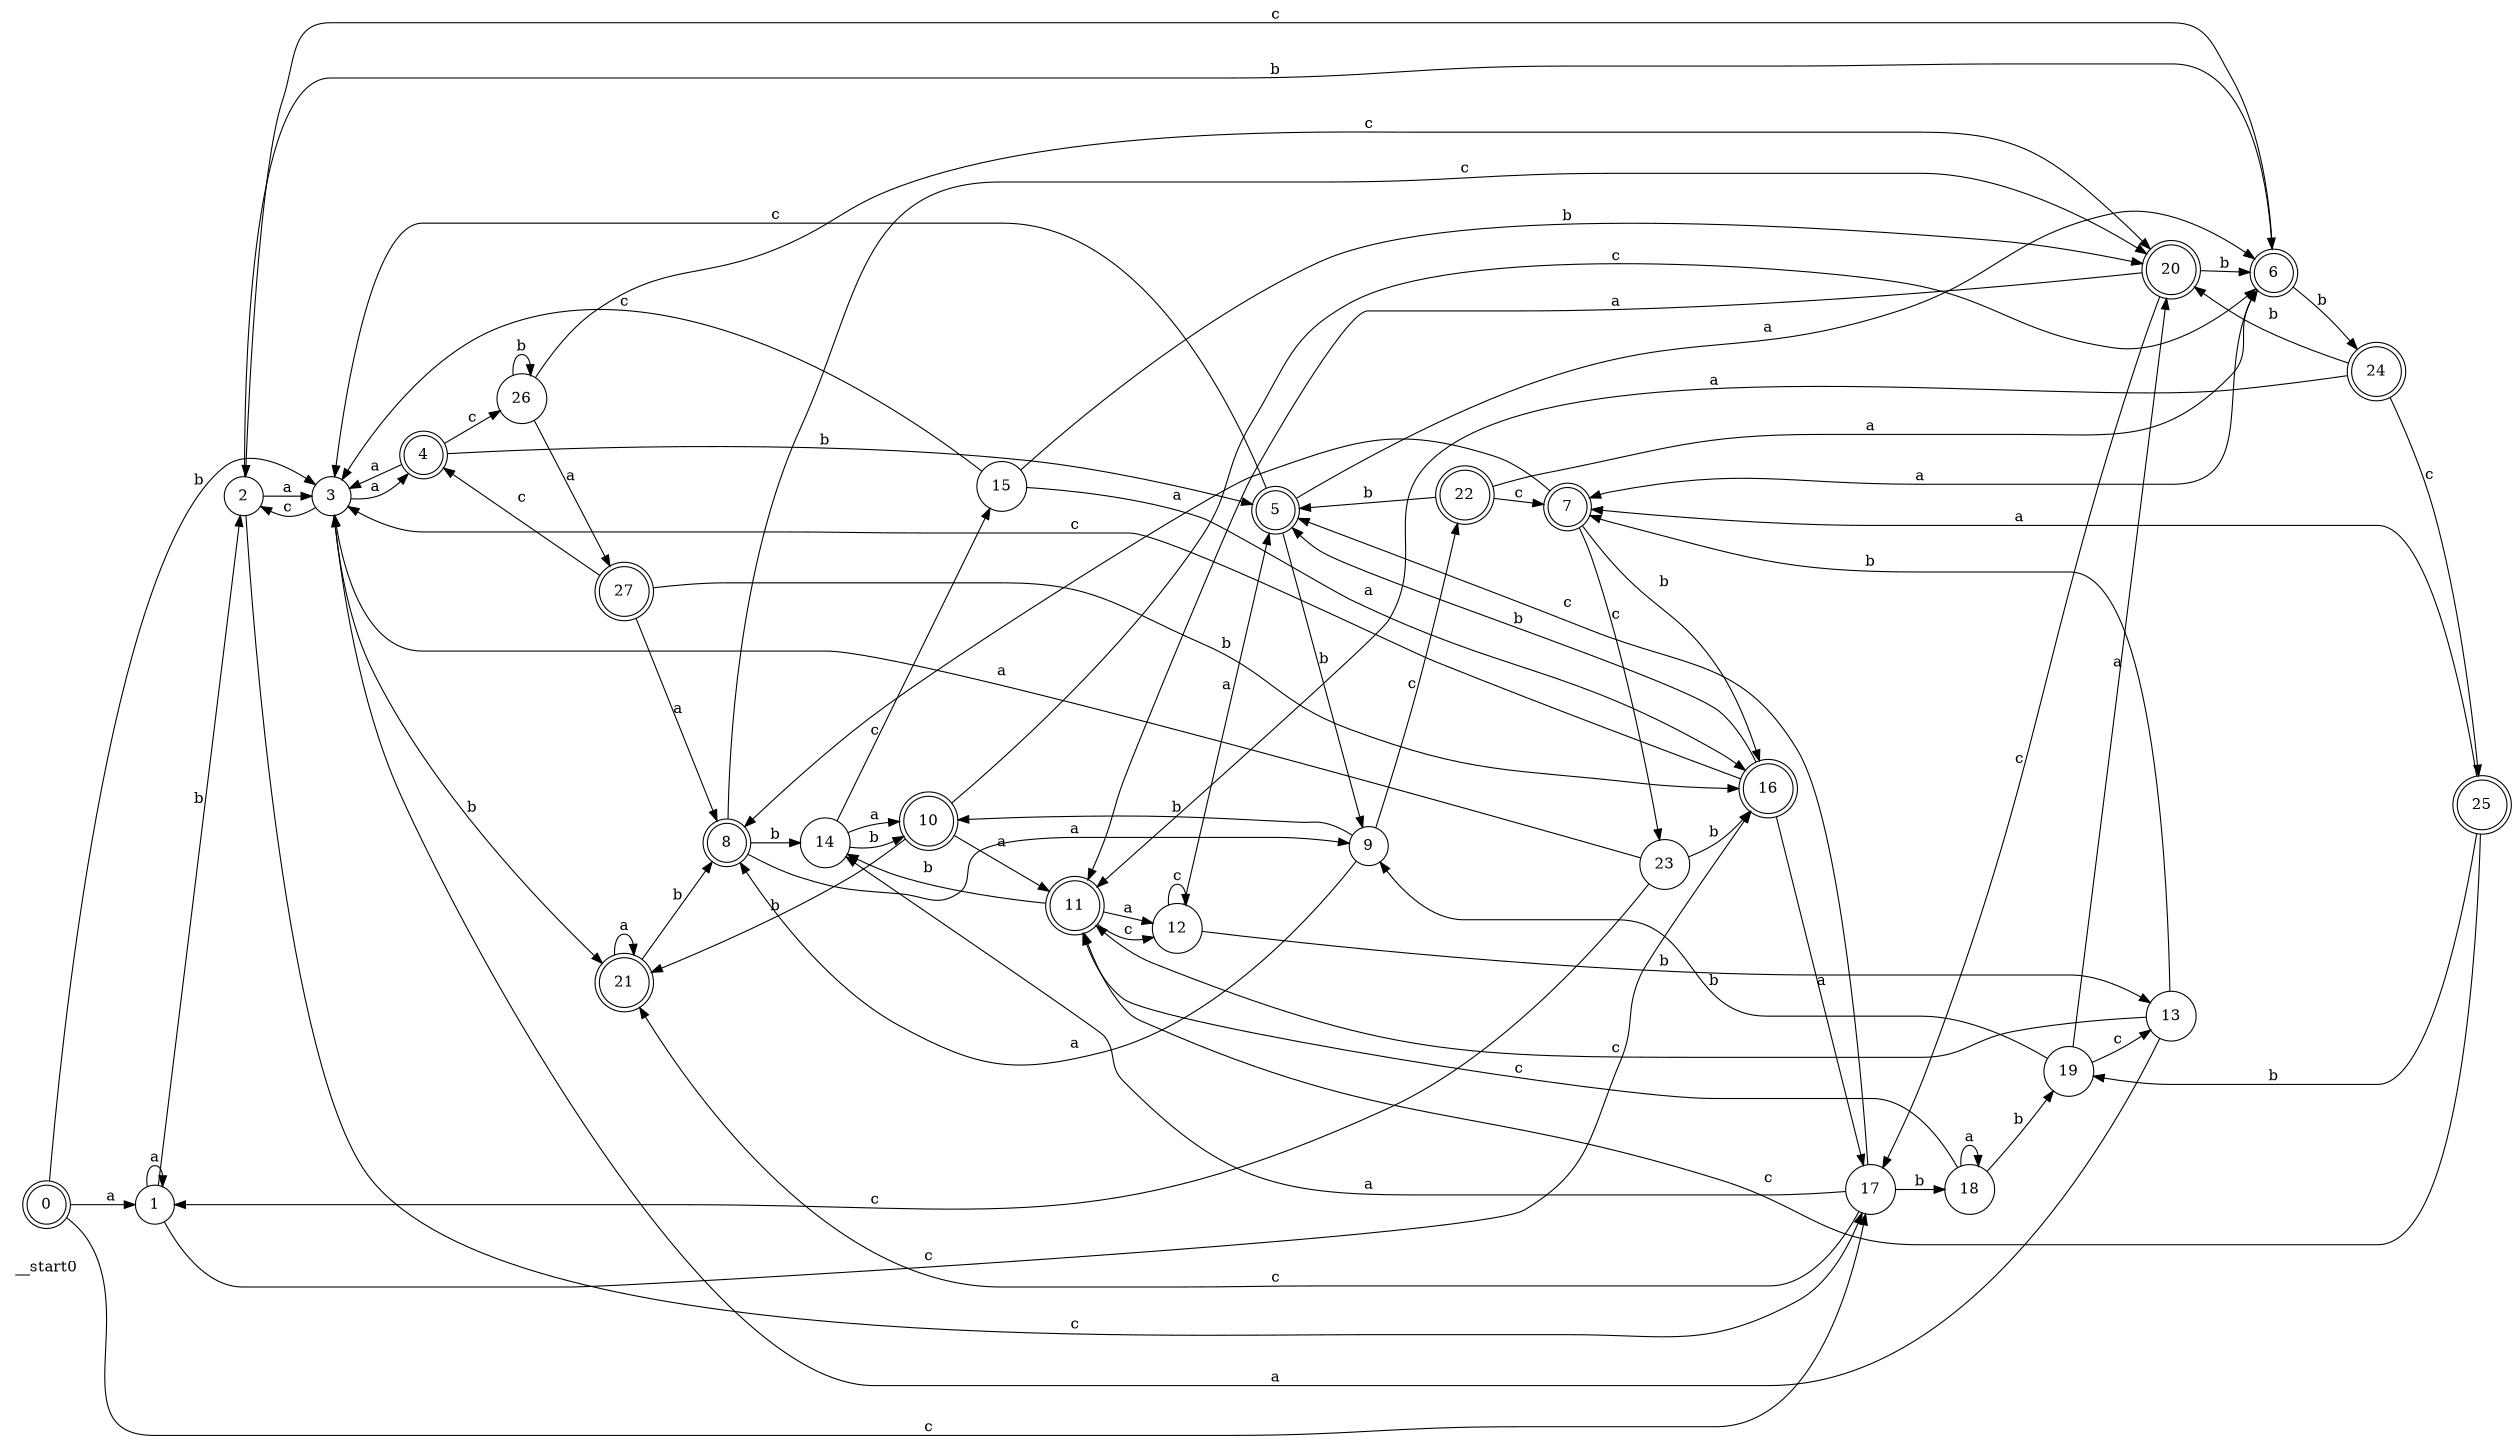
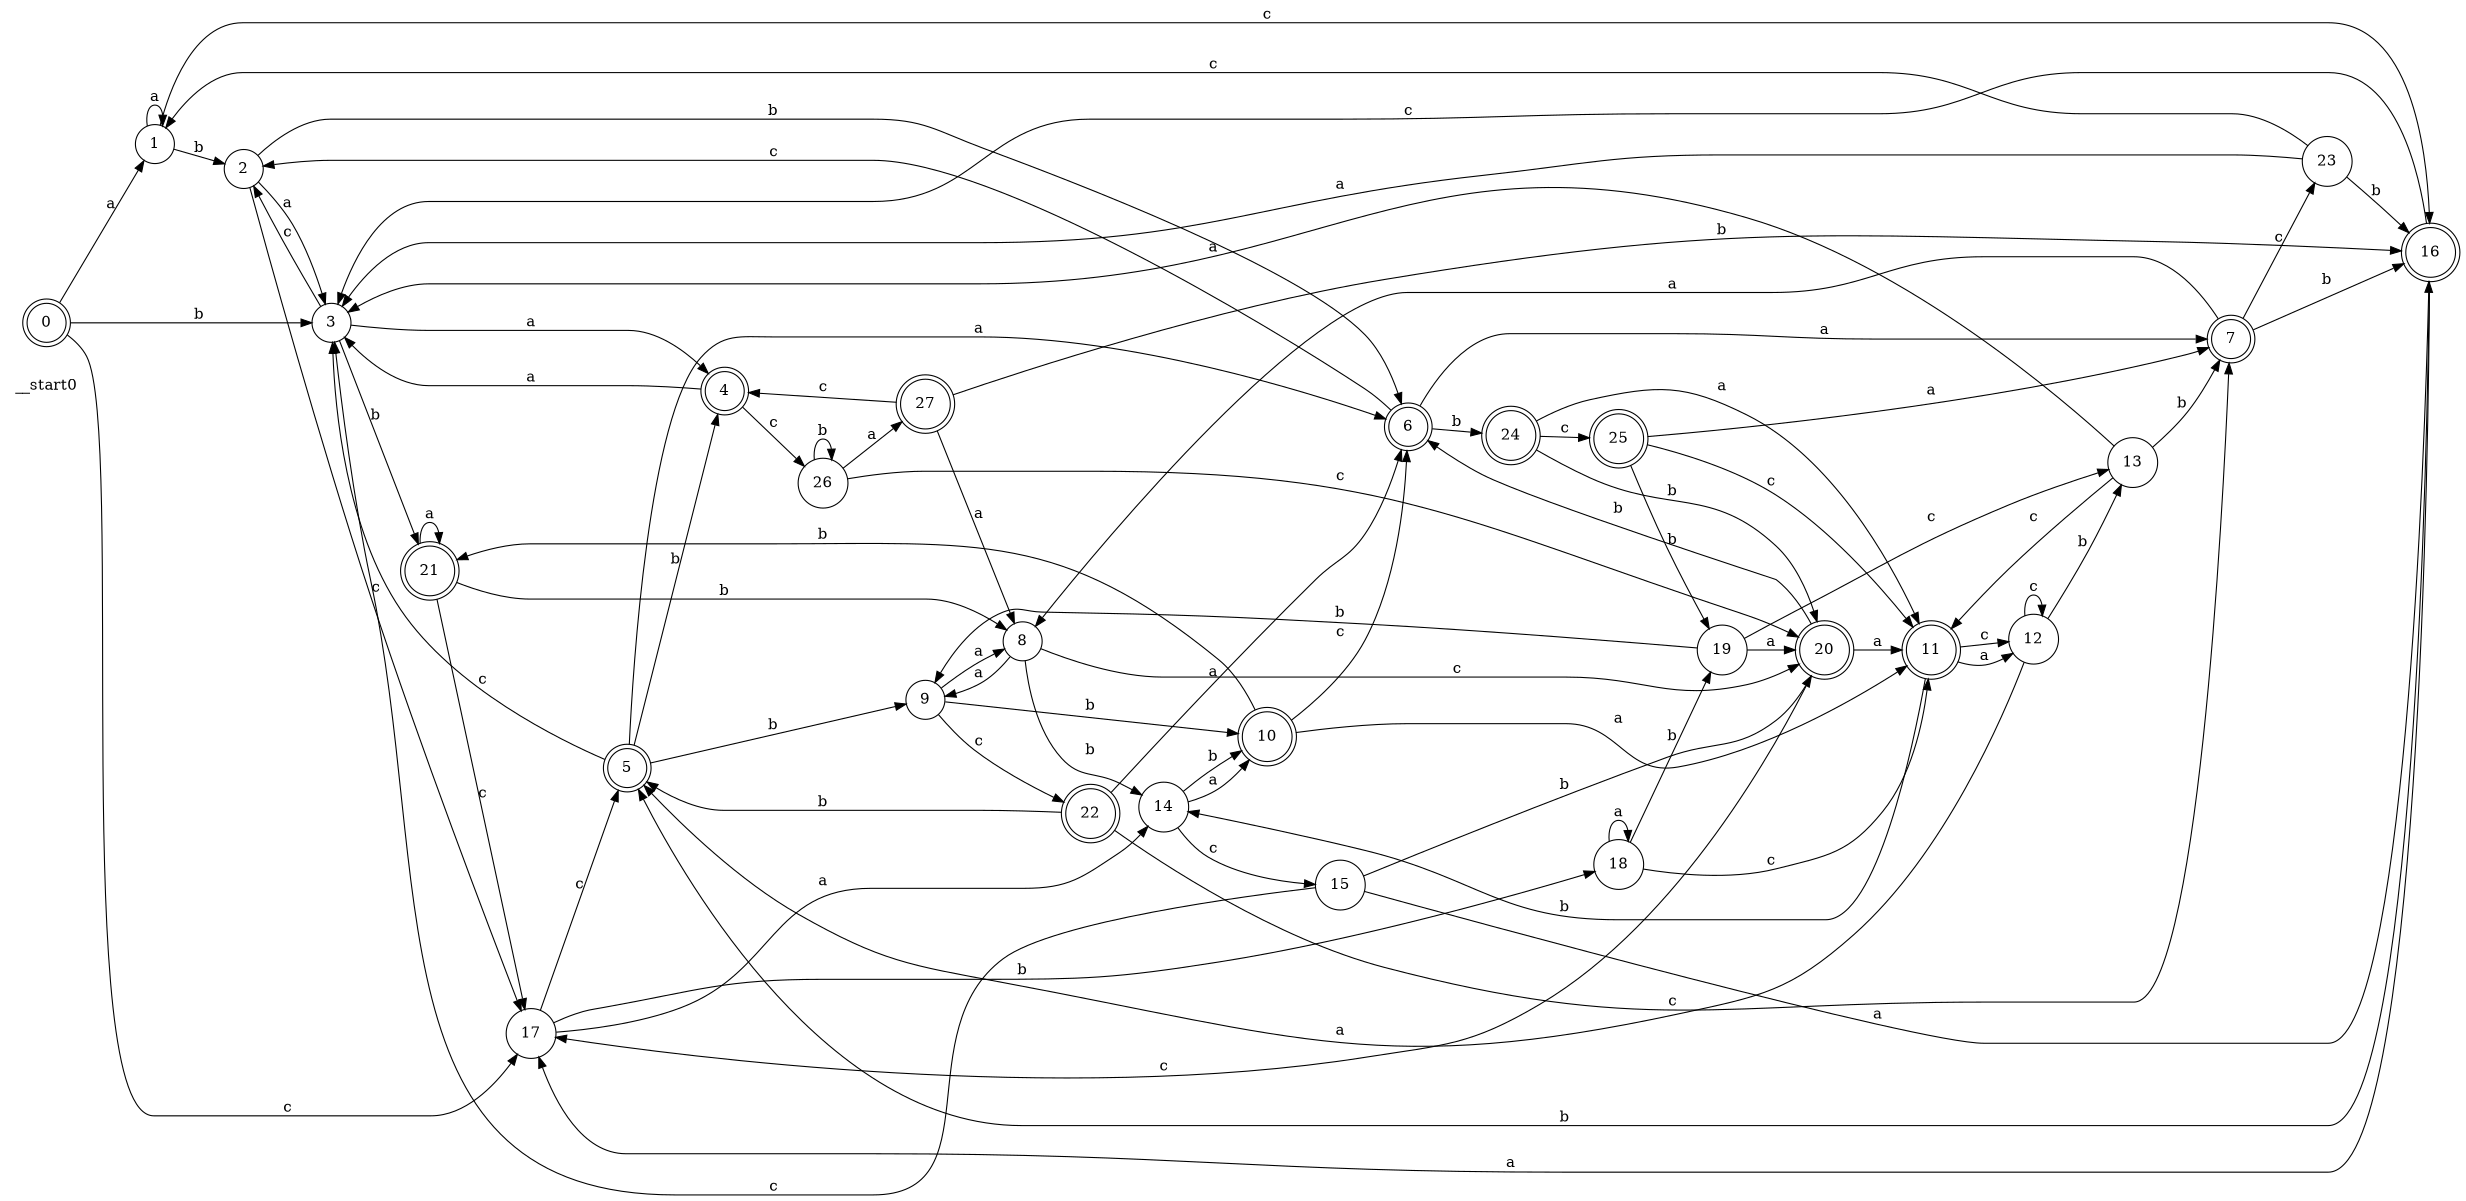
  digraph {
    rankdir=LR
    node [shape=doublecircle color=black fillcolor=white style="rounded,filled"]
    __start0 [shape=none color="" fillcolor="" style=""]
    n2 [label=0]
    n3 [label=1 shape=circle style=filled]
    n4 [label=3 shape=circle style=filled]
    n5 [label=17 shape=circle style=filled]
    n6 [label=2 shape=circle style=filled]
    n7 [label=16]
    n8 [label=4]
    n9 [label=21]
    n10 [label=5]
    n11 [label=14 shape=circle style=filled]
    n12 [label=18 shape=circle style=filled]
    n13 [label=6]
    n14 [label=7]
    n15 [label=24]
    n16 [label=26 shape=circle style=filled]
-   n17 [label=8 style=filled]
+   n17 [label=8 shape=circle style=filled]
    n18 [label=9 shape=circle style=filled]
    n19 [label=20]
    n20 [label=27]
    n21 [label=10]
    n22 [label=22]
    n23 [label=23 shape=circle style=filled]
    n24 [label=11]
    n25 [label=25]
    n26 [label=15 shape=circle style=filled]
    n27 [label=12 shape=circle style=filled]
    n28 [label=13 shape=circle style=filled]
    n29 [label=19 shape=circle style=filled]
    n2 -> n3 [label=a]
    n2 -> n4 [label=b]
    n2 -> n5 [label=c]
    n3 -> n3 [label=a]
    n3 -> n6 [label=b]
    n3 -> n7 [label=c]
    n4 -> n6 [label=c]
    n4 -> n8 [label=a]
    n4 -> n9 [label=b]
    n5 -> n10 [label=c]
    n5 -> n11 [label=a]
    n5 -> n12 [label=b]
    n6 -> n4 [label=a]
    n6 -> n5 [label=c]
    n6 -> n13 [label=b]
    n7 -> n4 [label=c]
    n7 -> n5 [label=a]
    n7 -> n10 [label=b]
    n8 -> n4 [label=a]
-   n8 -> n10 [label=b]
+   n10 -> n8 [label=b]
    n8 -> n16 [label=c]
-   n5 -> n9 [label=c]
+   n9 -> n5 [label=c]
    n9 -> n9 [label=a]
    n9 -> n17 [label=b]
    n10 -> n4 [label=c]
    n10 -> n13 [label=a]
    n10 -> n18 [label=b]
    n11 -> n21 [label=a]
    n11 -> n21 [label=b]
    n11 -> n26 [label=c]
    n12 -> n12 [label=a]
    n12 -> n24 [label=c]
    n12 -> n29 [label=b]
    n13 -> n6 [label=c]
    n13 -> n14 [label=a]
    n13 -> n15 [label=b]
    n14 -> n7 [label=b]
    n14 -> n17 [label=a]
    n14 -> n23 [label=c]
    n15 -> n19 [label=b]
    n15 -> n24 [label=a]
    n15 -> n25 [label=c]
    n16 -> n16 [label=b]
    n16 -> n19 [label=c]
    n16 -> n20 [label=a]
    n17 -> n11 [label=b]
    n17 -> n18 [label=a]
    n17 -> n19 [label=c]
    n18 -> n17 [label=a]
    n18 -> n21 [label=b]
    n18 -> n22 [label=c]
    n19 -> n5 [label=c]
    n19 -> n13 [label=b]
    n19 -> n24 [label=a]
    n20 -> n7 [label=b]
    n20 -> n8 [label=c]
    n20 -> n17 [label=a]
    n21 -> n9 [label=b]
    n21 -> n13 [label=c]
    n21 -> n24 [label=a]
    n22 -> n10 [label=b]
    n22 -> n13 [label=a]
    n22 -> n14 [label=c]
    n23 -> n3 [label=c]
    n23 -> n4 [label=a]
    n23 -> n7 [label=b]
    n24 -> n11 [label=b]
    n24 -> n27 [label=a]
    n24 -> n27 [label=c]
    n25 -> n14 [label=a]
    n25 -> n24 [label=c]
    n25 -> n29 [label=b]
    n26 -> n4 [label=c]
    n26 -> n7 [label=a]
    n26 -> n19 [label=b]
    n27 -> n10 [label=a]
    n27 -> n27 [label=c]
    n27 -> n28 [label=b]
    n28 -> n4 [label=a]
    n28 -> n14 [label=b]
    n28 -> n24 [label=c]
    n29 -> n18 [label=b]
    n29 -> n19 [label=a]
    n29 -> n28 [label=c]
  }
